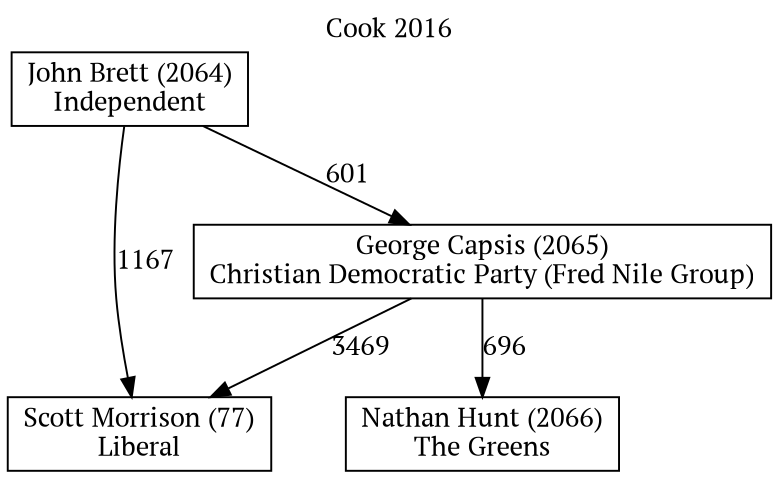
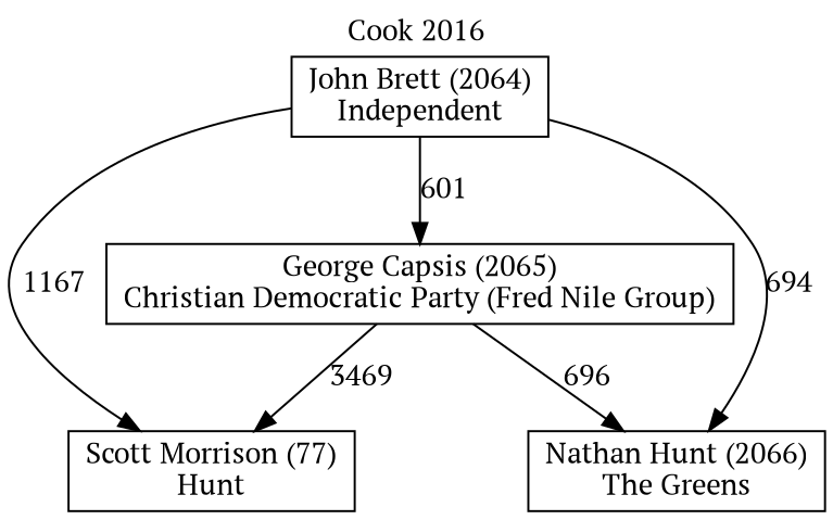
  digraph {
    fontname="PT Serif"
    label="Cook 2016"
    labelloc=t
    mclimit=10
    node [fontname="PT Serif" shape=box]
    edge [fontname="PT Serif"]
-   n1 [label="Scott Morrison (77)\nLiberal"]
+   n1 [label="Scott Morrison (77)\nHunt"]
    n2 [label="Nathan Hunt (2066)\nThe Greens"]
    n3 [label="George Capsis (2065)\nChristian Democratic Party (Fred Nile Group)"]
    n4 [label="John Brett (2064)\nIndependent"]
    n3 -> n1 [label=3469]
    n3 -> n2 [label=696]
    n4 -> n1 [label=1167]
+   n4 -> n2 [label=694]
    n4 -> n3 [label=601]
  }
